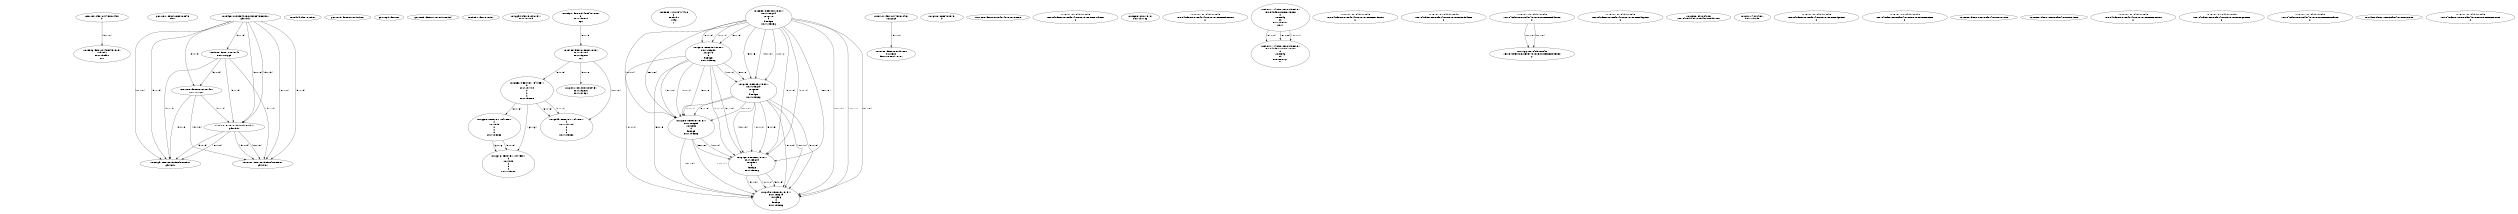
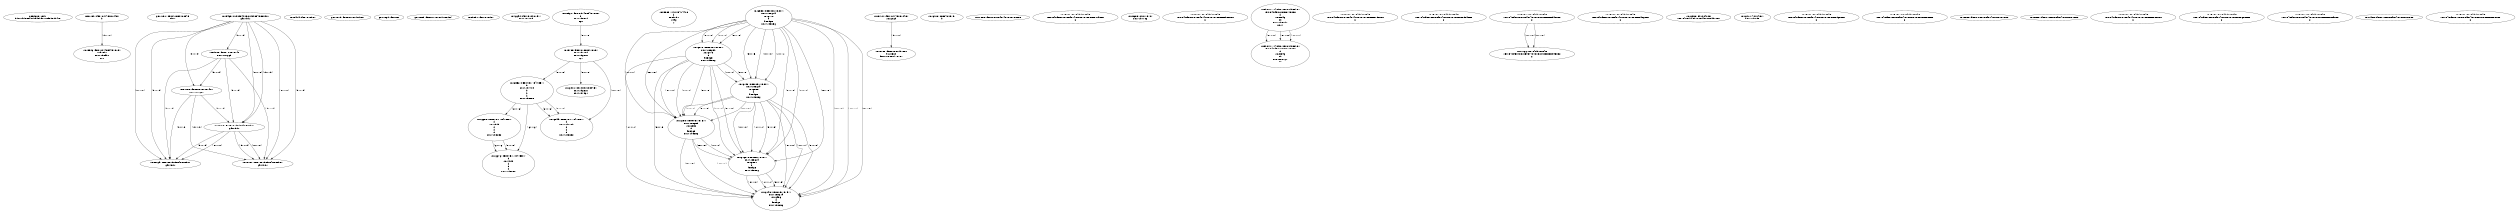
  digraph {
    fontname="DejaVu Sans Mono"
    node [fontname="DejaVu Sans Mono"]
    edge [fontname="DejaVu Sans Mono"]
+   n1 [label="6850628.main\n001c49dae8d21b398b9247593baddf73"]
    n2 [label="4254480.GetModuleHandleW\n0"]
    n3 [label="4243306.GetModuleFileNameW\n4194304\n2147408904\n522"]
    n4 [label="6844434.SetThreadLocale\n1024"]
    n5 [label="4243965.InitializeCriticalSection\n6917004"]
    n6 [label="4250185.GetSystemInfo\n2147417660"]
    n7 [label="4214413.GetStartupInfoW\n2147417624"]
    n8 [label="4245418.EnterCriticalSection\n6917004"]
    n9 [label="4245469.LeaveCriticalSection\n6917304"]
    n10 [label="4245454.LeaveCriticalSection\n6917004"]
    n11 [label="4243979.GetVersion\n"]
    n12 [label="6844540.GetCommandLineW\n"]
    n13 [label="6844560.GetACP\n"]
    n14 [label="6844580.GetCurrentThreadId\n"]
    n15 [label="4250204.GetVersion\n"]
    n16 [label="4276690.GetVersionExW\n2147417420"]
    n17 [label="4248064.GetModuleFileNameW\n0\n2147408370\n261"]
    n18 [label="4245785.GetLongPathNameW\n2147407710\n2147406542\n261"]
    n19 [label="4246556.RegQueryValueExW\n0\n2147407710\n0\n0\n0\n2147408232"]
    n20 [label="4246014.FindFirstFileW\n2147406542\n2147407064"]
    n21 [label="4246599.RegQueryValueExW\n0\n2147407710\n0\n0\n0\n2147408232"]
    n22 [label="4215383.VirtualAlloc\n0\n1310704\n4096\n4"]
    n23 [label="4246338.RegOpenKeyExW\n2147483649\n4246772\n0\n983065\n2147408236"]
    n24 [label="4246372.RegOpenKeyExW\n2147483650\n4246772\n0\n983065\n2147408236"]
    n25 [label="4246402.RegOpenKeyExW\n2147483649\n4246832\n0\n983065\n2147408236"]
    n26 [label="4246432.RegOpenKeyExW\n2147483650\n4246832\n0\n983065\n2147408236"]
    n27 [label="4246462.RegOpenKeyExW\n2147483649\n4246884\n0\n983065\n2147408236"]
    n28 [label="4246492.RegOpenKeyExW\n2147483649\n4246936\n0\n983065\n2147408236"]
    n29 [label="4245741.GetModuleHandleW\n4246160"]
    n30 [label="4245758.GetProcAddress\n9441320\nGetLongPathNameW"]
    n31 [label="4246635.RegQueryValueExW\n0\n4247000\n0\n0\n0\n2147408232"]
    n32 [label="4246676.RegQueryValueExW\n0\n4247000\n0\n0\n0\n2147408232"]
    n33 [label="4246722.RegCloseKey\n0"]
    n34 [label="4247883.GetUserDefaultUILanguage\n"]
    n35 [label="4245487.IsValidLocale\nretval_GetUserDefaultUILanguage_33479_32\n2"]
    n36 [label="4245683.CharNextW\n2147407716"]
    n37 [label="4245487.IsValidLocale\nretval_GetUserDefaultUILanguage_33058_32\n2"]
    n38 [label="4250171.MultiByteToWideChar\nretval_GetACP_32773_32\n0\n4243896\n10\n2147403704\n2047"]
    n39 [label="4250171.MultiByteToWideChar\nretval_GetACP_32773_32\n0\n4243896\n10\n3224282764\n11"]
    n40 [label="4245487.IsValidLocale\nretval_GetUserDefaultUILanguage_33703_32\n2"]
    n41 [label="4245487.IsValidLocale\nretval_GetUserDefaultUILanguage_33059_32\n2"]
    n42 [label="4245487.IsValidLocale\nretval_GetUserDefaultUILanguage_33093_32\n2"]
    n43 [label="4244766.IsValidLocale\nretval_GetUserDefaultUILanguage_33093_32\n2"]
    n44 [label="4245487.IsValidLocale\nretval_GetUserDefaultUILanguage_32916_32\n2"]
    n45 [label="4246032.FindClose\nretval_FindFirstFileW_32907_32"]
    n46 [label="4246044.lstrlenW\n2147407108"]
    n47 [label="4245487.IsValidLocale\nretval_GetUserDefaultUILanguage_33068_32\n2"]
    n48 [label="4245487.IsValidLocale\nretval_GetUserDefaultUILanguage_33122_32\n2"]
    n49 [label="4245525.GetSystemDefaultUILanguage\n"]
    n50 [label="4245552.GetSystemDefaultUILanguage\n"]
    n51 [label="4245487.IsValidLocale\nretval_GetUserDefaultUILanguage_33383_32\n2"]
    n52 [label="4245487.IsValidLocale\nretval_GetUserDefaultUILanguage_33618_32\n2"]
    n53 [label="4245487.IsValidLocale\nretval_GetUserDefaultUILanguage_33439_32\n2"]
    n54 [label="4247923.GetSystemDefaultUILanguage\n"]
    n55 [label="4245487.IsValidLocale\nretval_GetSystemDefaultUILanguage_33181_32\n2"]
    n2 -> n3 [label="(0-->1)"]
    n5 -> n6 [label="(0-->0)"]
    n5 -> n7 [label="(0-->0)"]
    n5 -> n8 [label="(1-->1)"]
    n5 -> n8 [label="(0-->0)"]
    n5 -> n9 [label="(1-->1)"]
    n5 -> n9 [label="(0-->0)"]
    n5 -> n10 [label="(1-->1)"]
    n5 -> n10 [label="(0-->0)"]
    n6 -> n7 [label="(0-->0)"]
    n6 -> n8 [label="(0-->0)"]
    n6 -> n9 [label="(0-->0)"]
    n6 -> n10 [label="(0-->0)"]
    n7 -> n8 [label="(0-->0)"]
    n7 -> n9 [label="(0-->0)"]
    n7 -> n10 [label="(0-->0)"]
    n8 -> n9 [label="(1-->1)"]
    n8 -> n9 [label="(0-->0)"]
    n8 -> n10 [label="(1-->1)"]
    n8 -> n10 [label="(0-->0)"]
    n17 -> n18 [label="(3-->3)"]
    n18 -> n19 [label="(1-->2)"]
    n18 -> n20 [label="(2-->1)"]
    n18 -> n21 [label="(1-->2)"]
    n19 -> n21 [label="(2-->2)"]
    n19 -> n21 [label="(6-->6)"]
    n19 -> n31 [label="(6-->6)"]
    n19 -> n32 [label="(6-->6)"]
    n23 -> n24 [label="(2-->2)"]
    n23 -> n24 [label="(4-->4)"]
    n23 -> n24 [label="(5-->5)"]
    n23 -> n25 [label="(1-->1)"]
    n23 -> n25 [label="(4-->4)"]
    n23 -> n25 [label="(5-->5)"]
    n23 -> n26 [label="(4-->4)"]
    n23 -> n26 [label="(5-->5)"]
    n23 -> n27 [label="(1-->1)"]
    n23 -> n27 [label="(4-->4)"]
    n23 -> n27 [label="(5-->5)"]
    n23 -> n28 [label="(1-->1)"]
    n23 -> n28 [label="(4-->4)"]
    n23 -> n28 [label="(5-->5)"]
    n24 -> n25 [label="(4-->4)"]
    n24 -> n25 [label="(5-->5)"]
    n24 -> n26 [label="(1-->1)"]
    n24 -> n26 [label="(4-->4)"]
    n24 -> n26 [label="(5-->5)"]
    n24 -> n27 [label="(4-->4)"]
    n24 -> n27 [label="(5-->5)"]
    n24 -> n28 [label="(4-->4)"]
    n24 -> n28 [label="(5-->5)"]
    n25 -> n26 [label="(2-->2)"]
    n25 -> n26 [label="(4-->4)"]
    n25 -> n26 [label="(5-->5)"]
    n25 -> n27 [label="(1-->1)"]
    n25 -> n27 [label="(4-->4)"]
    n25 -> n27 [label="(5-->5)"]
    n25 -> n28 [label="(1-->1)"]
    n25 -> n28 [label="(4-->4)"]
    n25 -> n28 [label="(5-->5)"]
    n26 -> n27 [label="(4-->4)"]
    n26 -> n27 [label="(5-->5)"]
    n26 -> n28 [label="(4-->4)"]
    n26 -> n28 [label="(5-->5)"]
    n27 -> n28 [label="(1-->1)"]
    n27 -> n28 [label="(4-->4)"]
    n27 -> n28 [label="(5-->5)"]
    n29 -> n30 [label="(0-->1)"]
    n31 -> n32 [label="(2-->2)"]
    n31 -> n32 [label="(6-->6)"]
    n38 -> n39 [label="(1-->1)"]
    n38 -> n39 [label="(3-->3)"]
    n38 -> n39 [label="(4-->4)"]
    n42 -> n43 [label="(1-->1)"]
    n42 -> n43 [label="(2-->2)"]
  }
